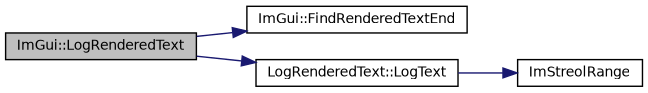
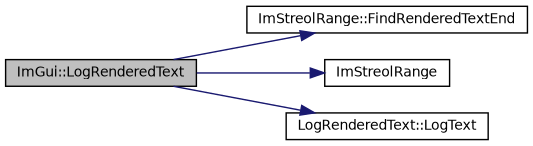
  digraph {
    rankdir=LR
    node [color=black fillcolor=white fontname=Helvetica fontsize=10 shape=record style=filled]
    edge [color=midnightblue fontname=Helvetica fontsize=10 labelfontname=Helvetica labelfontsize=10 style=solid]
    n1 [fillcolor=grey75 fontcolor=black height=0.2 label="ImGui::LogRenderedText" width=0.4]
-   n2 [height=0.2 label="ImGui::FindRenderedTextEnd" width=0.4]
+   n2 [height=0.2 label="ImStreolRange::FindRenderedTextEnd" width=0.4]
    n3 [height=0.2 label=ImStreolRange width=0.4]
    n4 [height=0.2 label="LogRenderedText::LogText" width=0.4]
    n1 -> n2
-   n4 -> n3
+   n1 -> n3
    n1 -> n4
  }
